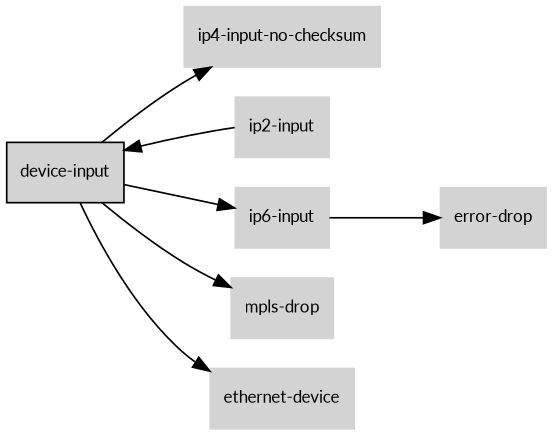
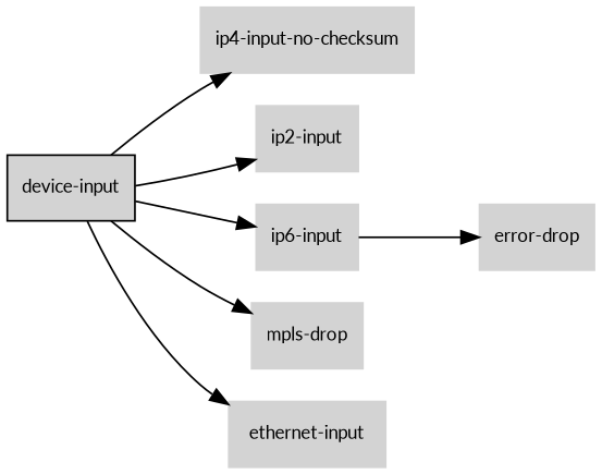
  digraph {
    fontname=Lato
    rankdir=LR
    node [color=lightgray fillcolor=lightgray fontcolor=black fontname=Lato fontsize=10 shape=box style=filled]
    edge [fontname=Lato fontsize=8]
    "device-input" [color=black]
    "ip4-input-no-checksum"
    n3 [label="ip2-input"]
    "ip6-input"
    n5 [label="mpls-drop"]
-   "ethernet-input" [label="ethernet-device"]
+   "ethernet-input"
    "error-drop"
    "device-input" -> "ip4-input-no-checksum"
-   n3 -> "device-input"
+   "device-input" -> n3
    "device-input" -> "ip6-input"
    "device-input" -> n5
    "device-input" -> "ethernet-input"
    "ip6-input" -> "error-drop"
  }
